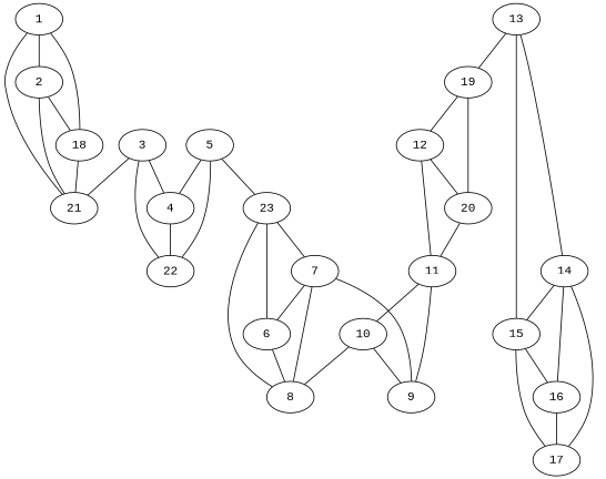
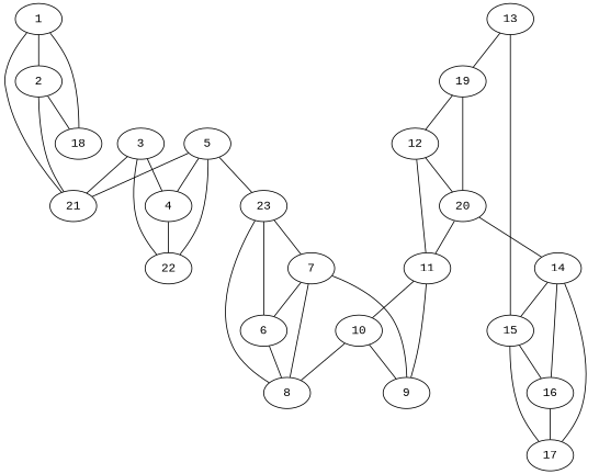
  graph {
    fontname="Liberation Mono"
    node [aaLength=6 fontname="Liberation Mono" type=0]
    edge [distance0=13.0 fontname="Liberation Mono" frequency=1 type0=1]
    1 [aaLength=9 sequence=DLLAELQWR]
    2 [aaLength=10 sequence=EDGLRKLLNE]
    21 [sequence=TLYCGF type=1]
    18 [aaLength=2 sequence=QT type=1]
    3 [aaLength=12 sequence=LAPILTMRRFQQ]
    4 [aaLength=3 sequence=TGL]
    22 [sequence=RPIALV type=1]
    5 [aaLength=15 sequence=KETVEAWSARIKEQL]
    23 [aaLength=4 sequence=KIKN type=1]
    8 [aaLength=3 sequence=GKH]
    7 [aaLength=7 sequence=VITFLRD]
    6 [aaLength=4 sequence=YDWI]
    9 [aaLength=5 sequence=VNYMM]
    10 [aaLength=4 sequence=ESVQ]
    11 [aaLength=21 sequence=FTEFSYMMLQAYDFLRLYETE]
    12 [aaLength=15 sequence=WGNITAGLELIRKTK]
    20 [sequence=RLQIGG type=1]
    13 [aaLength=9 sequence=PYEFYQFWI]
    15 [aaLength=13 sequence=KEEIEALEQELRE]
    14 [aaLength=8 sequence=VIRYLKYF]
    19 [aaLength=5 sequence=FGLTI type=1]
    16 [aaLength=14 sequence=AAQKTLAEEVTKLV]
    17 [aaLength=10 sequence=EEALRQAIRI]
    1 -- 2 [distance0=17.0 type0=2]
    1 -- 21 [distance0=30.0 type0=3]
    1 -- 18
    2 -- 18 [distance0=4.0]
    21 -- 2
-   18 -- 21 [distance0=17.0 type0=3]
+   5 -- 21 [distance0=17.0 type0=3]
    3 -- 21 [distance0=17.0 type0=2]
    3 -- 4 [distance0=24.0 type0=3]
    3 -- 22 [distance0=15.0 distance1=0.0 frequency=2 type1=4]
    4 -- 22 [distance0=9.0]
    5 -- 4 [distance0=18.0]
    5 -- 22 [distance0=27.0 type0=2]
    5 -- 23 [distance0=28.0 distance1=0.0 frequency=2 type0=3 type1=4]
    23 -- 8 [distance0=21.0 type0=3]
    23 -- 7 [type0=2]
    7 -- 8 [distance0=8.0 distance1=0.0 frequency=2 type0=2 type1=4]
    7 -- 6 [distance0=8.0]
    7 -- 9 [type0=3]
    6 -- 23 [distance0=5.0]
    6 -- 8 [distance0=16.0 type0=3]
    10 -- 8 [distance0=12.0 type0=2]
    10 -- 9 [distance0=7.0]
    11 -- 9 [distance0=19.0 type0=2]
    11 -- 10 [distance0=12.0]
    12 -- 11 [distance0=32.0 type0=3]
    12 -- 20 [distance0=9.0]
    20 -- 11 [distance0=23.0 type0=2]
    13 -- 15 [distance0=27.0 type0=2]
-   13 -- 14 [distance0=15.0 distance1=0.0 frequency=2 type1=4]
+   20 -- 14 [distance0=15.0 distance1=0.0 frequency=2 type1=4]
    13 -- 19 [distance0=32.0 type0=3]
    15 -- 16 [distance0=18.0 distance1=0.0 frequency=2 type0=2 type1=4]
    14 -- 15 [distance0=12.0 distance1=0.0 frequency=2 type1=4]
    14 -- 16 [distance0=30.0 type0=3]
    19 -- 12 [distance0=20.0]
    19 -- 20 [distance0=29.0 type0=2]
    16 -- 17 [distance0=16.0 distance1=0.0 frequency=2 type1=4]
    17 -- 15 [distance0=34.0 type0=2]
    17 -- 14 [distance0=46.0 type0=3]
  }
